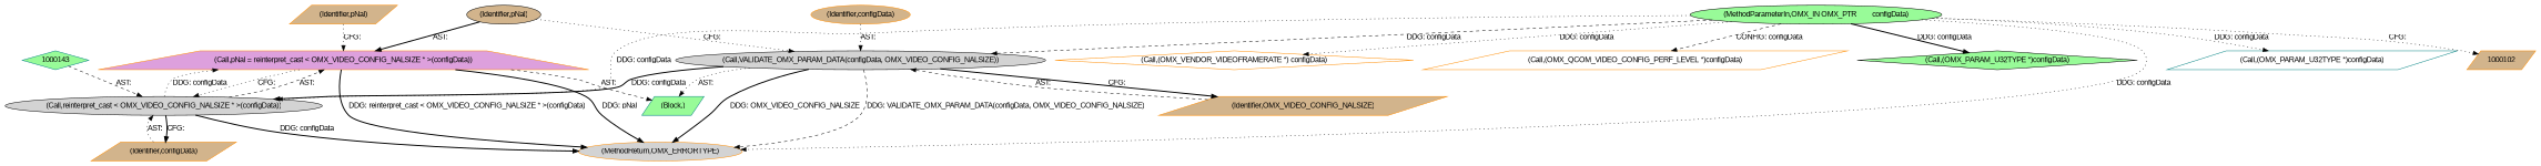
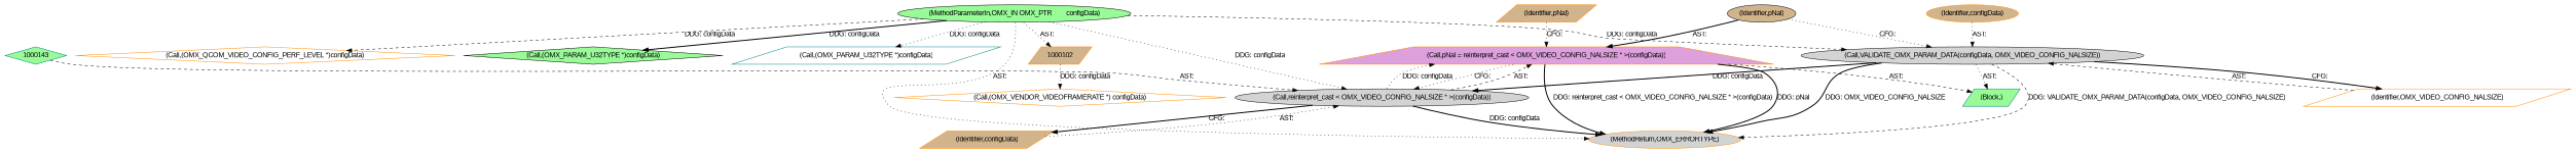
  digraph {
    fontname="Liberation Sans"
    node [color=darkorange fillcolor=tan fontname="Liberation Sans" shape=ellipse style=filled]
    edge [fontname="Liberation Sans" style=dotted]
    n1 [fillcolor=plum label="(Call,pNal = reinterpret_cast < OMX_VIDEO_CONFIG_NALSIZE * >(configData))" shape=trapezium]
    n2 [color=black fillcolor=lightgrey label="(Call,reinterpret_cast < OMX_VIDEO_CONFIG_NALSIZE * >(configData))"]
    n3 [color=teal fillcolor=palegreen label="(Block,)" shape=parallelogram]
    n4 [fillcolor=lightgrey label="(MethodReturn,OMX_ERRORTYPE)"]
    n5 [label="(Identifier,configData)" shape=parallelogram]
    n6 [color=black fillcolor=lightgrey label="(Call,VALIDATE_OMX_PARAM_DATA(configData, OMX_VIDEO_CONFIG_NALSIZE))"]
-   n7 [label="(Identifier,OMX_VIDEO_CONFIG_NALSIZE)" shape=parallelogram]
+   n7 [fillcolor=white label="(Identifier,OMX_VIDEO_CONFIG_NALSIZE)" shape=parallelogram]
    n8 [color=black fillcolor=palegreen label="(MethodParameterIn,OMX_IN OMX_PTR        configData)"]
    n9 [fillcolor=white label="(Call,(OMX_VENDOR_VIDEOFRAMERATE *) configData)" shape=diamond]
-   n10 [fillcolor=white label="(Call,(OMX_QCOM_VIDEO_CONFIG_PERF_LEVEL *)configData)" shape=parallelogram]
+   n10 [fillcolor=white label="(Call,(OMX_QCOM_VIDEO_CONFIG_PERF_LEVEL *)configData)" shape=diamond]
    n11 [color=black fillcolor=palegreen label="(Call,(OMX_PARAM_U32TYPE *)configData)" shape=diamond]
    n12 [color=teal fillcolor=white label="(Call,(OMX_PARAM_U32TYPE *)configData)" shape=parallelogram]
    1000102 [shape=parallelogram]
    n14 [color=black label="(Identifier,pNal)"]
    n15 [label="(Identifier,pNal)" shape=parallelogram]
    n16 [label="(Identifier,configData)"]
    1000143 [color=teal fillcolor=palegreen shape=diamond]
    n1 -> n2 [label="CFG: "]
    n1 -> n3 [label="AST: " style=dashed]
    n1 -> n4 [label="DDG: reinterpret_cast < OMX_VIDEO_CONFIG_NALSIZE * >(configData)" style=bold]
    n1 -> n4 [label="DDG: pNal" style=bold]
    n2 -> n1 [label="AST: " style=dashed]
    n2 -> n1 [label="DDG: configData"]
    n2 -> n4 [label="DDG: configData" style=bold]
    n2 -> n5 [label="CFG: " style=bold]
    n5 -> n2 [label="AST: "]
    n6 -> n2 [label="DDG: configData" style=bold]
    n6 -> n3 [label="AST: "]
    n6 -> n4 [label="DDG: OMX_VIDEO_CONFIG_NALSIZE" style=bold]
    n6 -> n4 [label="DDG: VALIDATE_OMX_PARAM_DATA(configData, OMX_VIDEO_CONFIG_NALSIZE)" style=dashed]
    n6 -> n7 [label="CFG: " style=bold]
    n7 -> n6 [label="AST: " style=dashed]
    n8 -> n2 [label="DDG: configData"]
-   n8 -> n4 [label="DDG: configData"]
+   n8 -> n4 [label="AST: "]
    n8 -> n6 [label="DDG: configData" style=dashed]
-   n8 -> n9 [label="DDG: configData"]
-   n8 -> n10 [label="CONFIG: configData" style=dashed]
+   1000102 -> n9 [label="DDG: configData"]
+   n8 -> n10 [label="DDG: configData" style=dashed]
    n8 -> n11 [label="DDG: configData" style=bold]
    n8 -> n12 [label="DDG: configData"]
-   n8 -> 1000102 [label="CFG: "]
+   n8 -> 1000102 [label="AST: "]
    n14 -> n1 [label="AST: " style=bold]
    n14 -> n6 [label="CFG: "]
    n15 -> n1 [label="CFG: "]
    n16 -> n6 [label="AST: "]
    1000143 -> n2 [label="AST: " style=dashed]
  }
